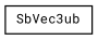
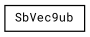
  digraph {
    rankdir=LR
    fontname="Roboto Mono"
-   n1 [color=black fillcolor=white fontname="Roboto Mono" fontsize=10 height=0.2 label=SbVec3ub shape=record style=filled width=0.4]
+   n1 [color=black fillcolor=white fontname="Roboto Mono" fontsize=10 height=0.2 label=SbVec9ub shape=record style=filled width=0.4]
  }
